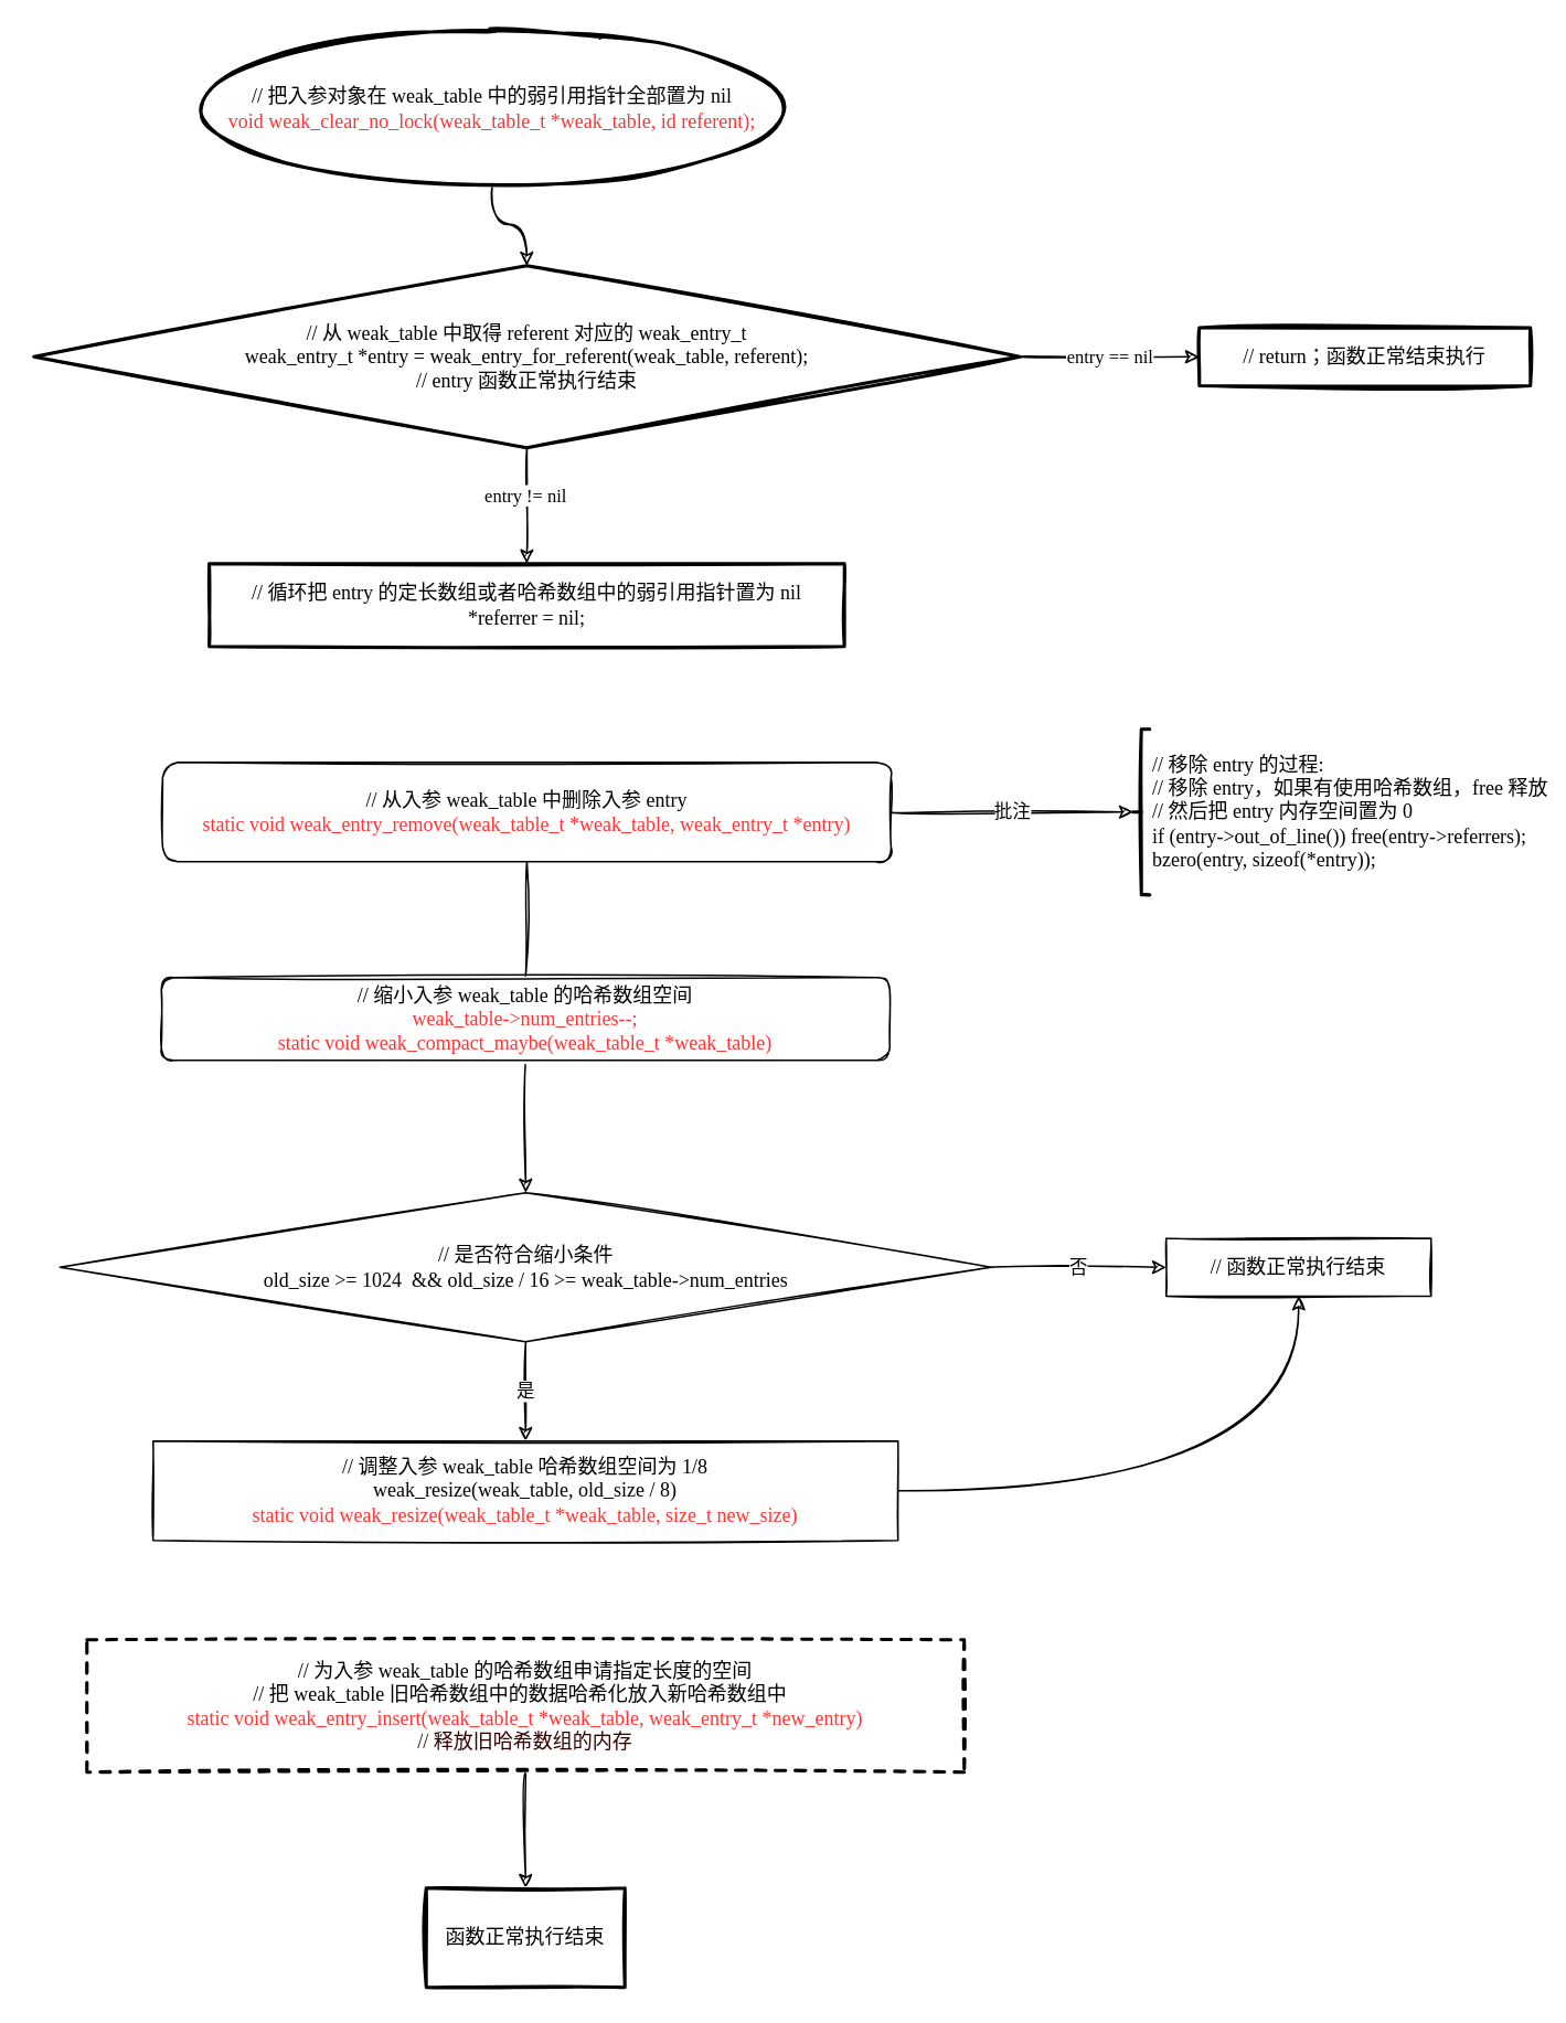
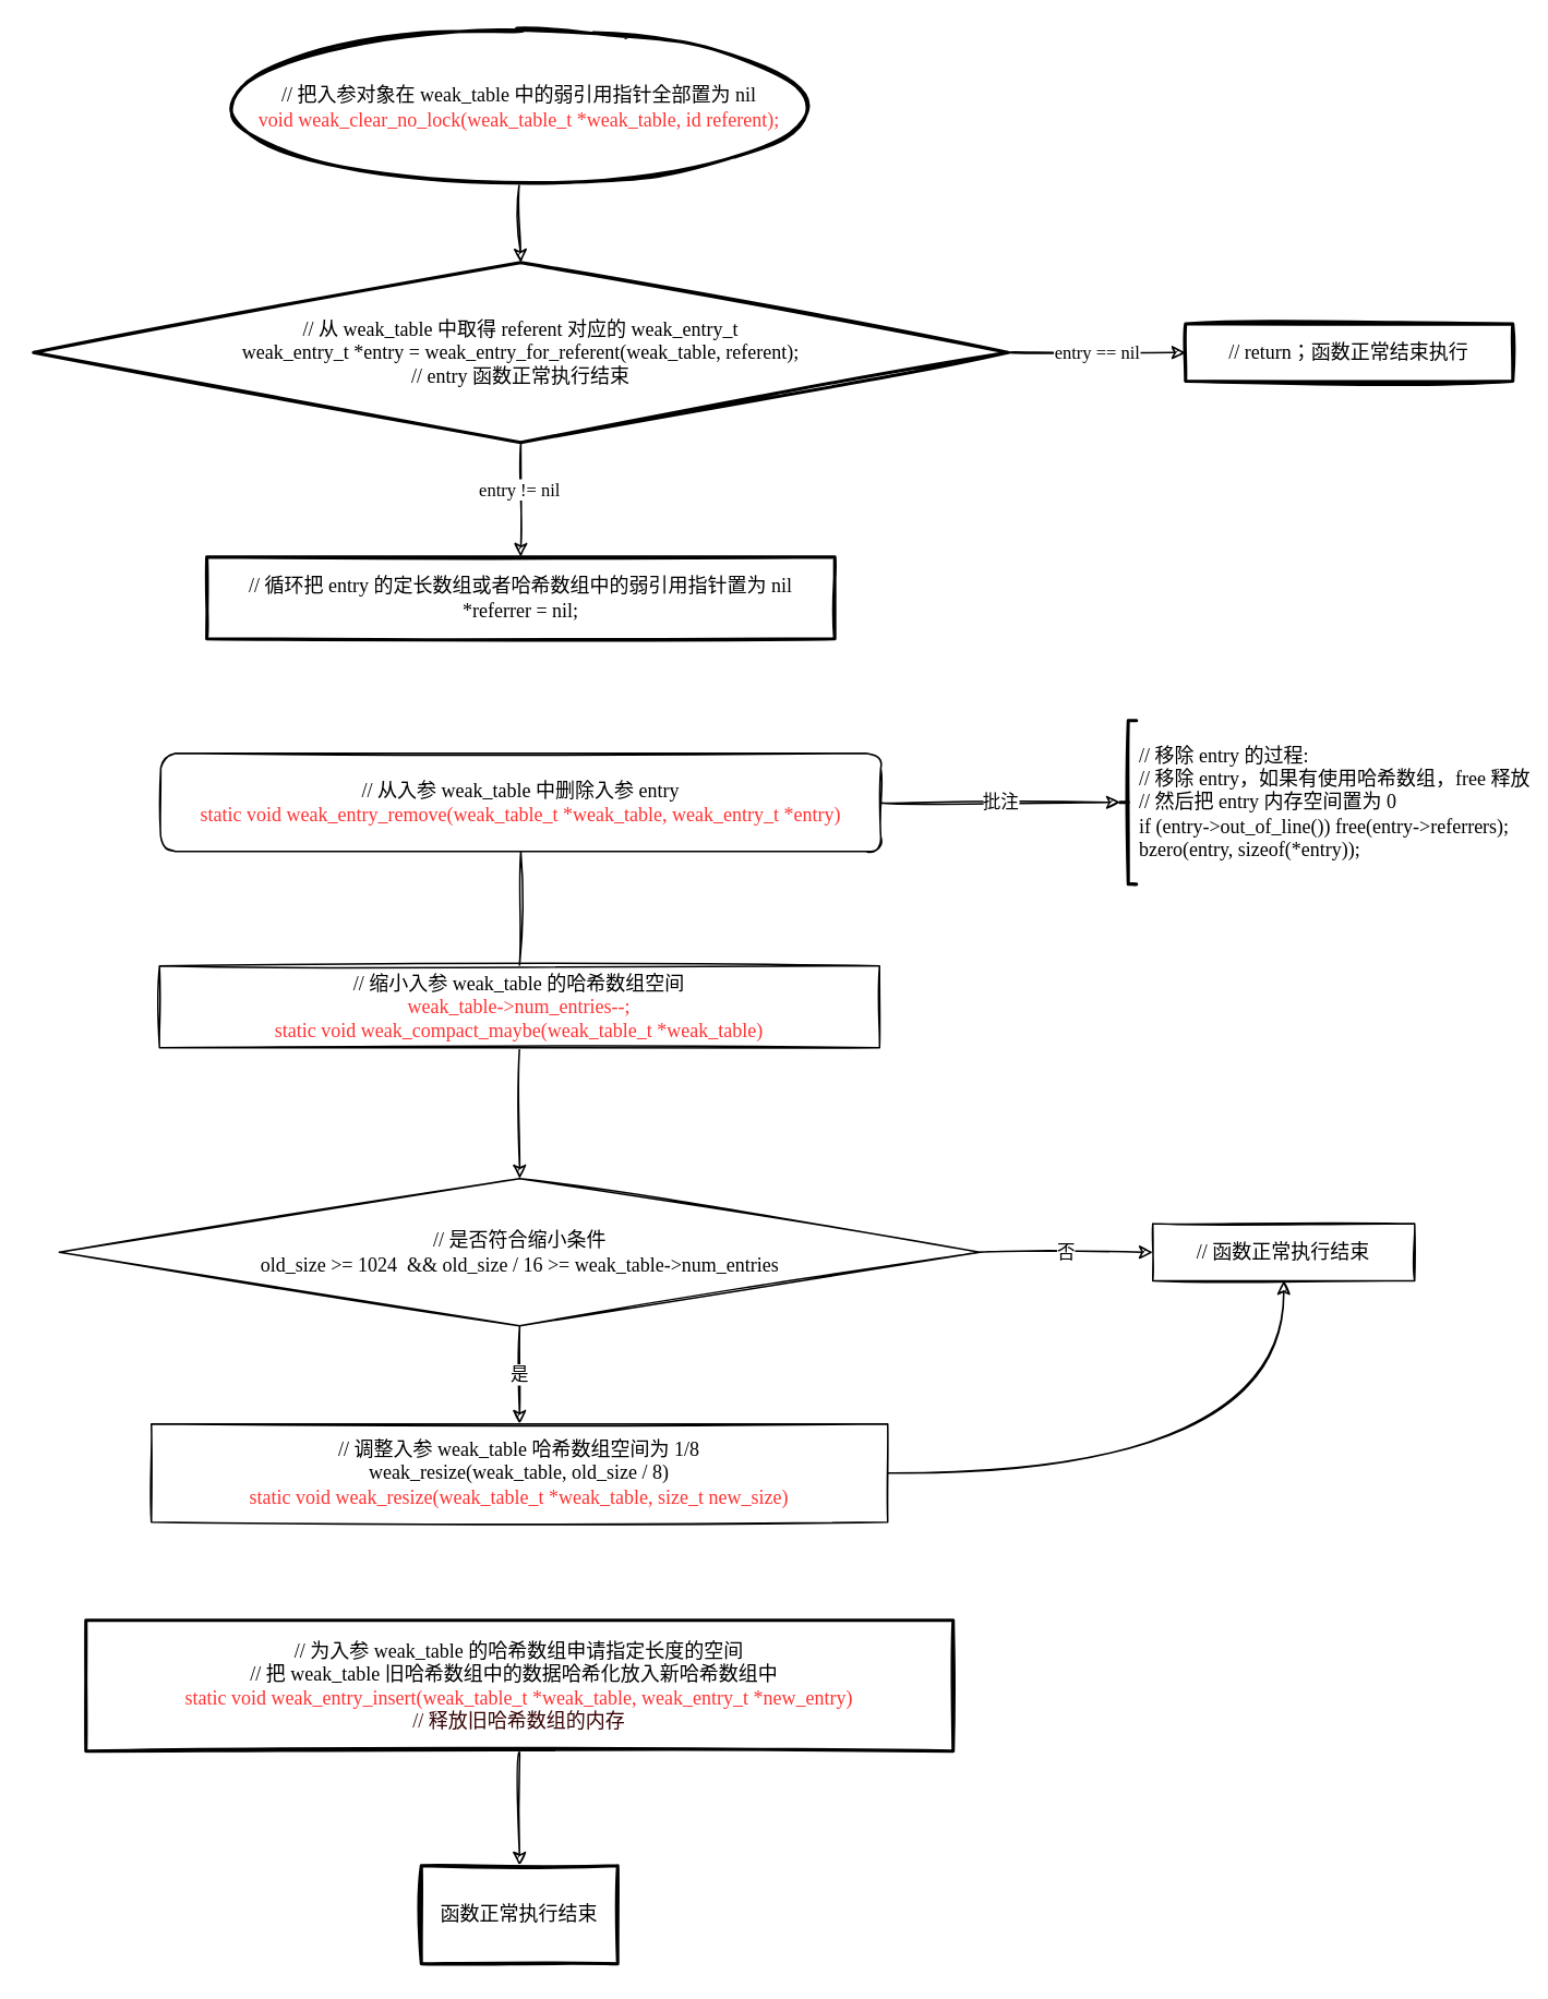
  <mxCell id="0" />
  <mxCell id="1" parent="0" />
  <mxCell id="2" style="edgeStyle=orthogonalEdgeStyle;curved=1;rounded=0;sketch=1;orthogonalLoop=1;jettySize=auto;html=1;entryX=0.5;entryY=0;entryDx=0;entryDy=0;fontFamily=Comic Sans MS;" edge="1" parent="1" source="3" target="7"><mxGeometry relative="1" as="geometry" /></mxCell>
- <mxCell id="3" value="// 把入参对象在 weak_table 中的弱引用指针全部置为 nil&lt;br&gt;&lt;font color=&quot;#ff3333&quot;&gt;void weak_clear_no_lock(weak_table_t *weak_table, id referent);&lt;/font&gt;" style="strokeWidth=2;html=1;shape=mxgraph.flowchart.start_1;whiteSpace=wrap;sketch=1;fontFamily=Comic Sans MS;" vertex="1" parent="1"><mxGeometry x="112" y="20" width="370" height="90" as="geometry" /></mxCell>
+ <mxCell id="3" value="// 把入参对象在 weak_table 中的弱引用指针全部置为 nil&lt;br&gt;&lt;font color=&quot;#ff3333&quot;&gt;void weak_clear_no_lock(weak_table_t *weak_table, id referent);&lt;/font&gt;" style="strokeWidth=2;html=1;shape=mxgraph.flowchart.start_1;whiteSpace=wrap;sketch=1;fontFamily=Comic Sans MS;" vertex="1" parent="1"><mxGeometry x="132" y="20" width="370" height="90" as="geometry" /></mxCell>
  <mxCell id="4" value="" style="edgeStyle=orthogonalEdgeStyle;curved=1;rounded=0;sketch=1;orthogonalLoop=1;jettySize=auto;html=1;fontFamily=Comic Sans MS;" edge="1" parent="1" source="7" target="8"><mxGeometry relative="1" as="geometry" /></mxCell>
  <mxCell id="5" value="entry != nil" style="edgeLabel;html=1;align=center;verticalAlign=middle;resizable=0;points=[];fontFamily=Comic Sans MS;" vertex="1" connectable="0" parent="4"><mxGeometry x="-0.158" y="-1" relative="1" as="geometry"><mxPoint as="offset" /></mxGeometry></mxCell>
  <mxCell id="6" value="entry == nil" style="edgeStyle=orthogonalEdgeStyle;curved=1;rounded=0;sketch=1;orthogonalLoop=1;jettySize=auto;html=1;fontFamily=Comic Sans MS;" edge="1" parent="1" source="7" target="9"><mxGeometry relative="1" as="geometry" /></mxCell>
  <mxCell id="7" value="&lt;span&gt;// 从 weak_table 中取得 referent 对应的 weak_entry_t&lt;/span&gt;&lt;br&gt;&lt;span&gt;weak_entry_t *entry = weak_entry_for_referent(weak_table, referent);&lt;br&gt;// entry 函数正常执行结束&lt;br&gt;&lt;/span&gt;" style="rhombus;whiteSpace=wrap;html=1;fontFamily=Comic Sans MS;strokeWidth=2;sketch=1;" vertex="1" parent="1"><mxGeometry x="20" y="160" width="595.5" height="110" as="geometry" /></mxCell>
  <mxCell id="8" value="// 循环把 entry 的定长数组或者哈希数组中的弱引用指针置为 nil&lt;br&gt;*referrer = nil;" style="whiteSpace=wrap;html=1;fontFamily=Comic Sans MS;strokeWidth=2;sketch=1;" vertex="1" parent="1"><mxGeometry x="125.88" y="340" width="383.75" height="50" as="geometry" /></mxCell>
  <mxCell id="9" value="// return；函数正常结束执行" style="whiteSpace=wrap;html=1;fontFamily=Comic Sans MS;strokeWidth=2;sketch=1;" vertex="1" parent="1"><mxGeometry x="724" y="197.5" width="200" height="35" as="geometry" /></mxCell>
  <mxCell id="10" value="批注" style="edgeStyle=orthogonalEdgeStyle;curved=1;rounded=0;sketch=1;orthogonalLoop=1;jettySize=auto;html=1;entryX=0;entryY=0.5;entryDx=0;entryDy=0;entryPerimeter=0;fontFamily=Comic Sans MS;" edge="1" parent="1" source="12" target="13"><mxGeometry relative="1" as="geometry" /></mxCell>
  <mxCell id="11" value="" style="edgeStyle=orthogonalEdgeStyle;curved=1;rounded=0;sketch=1;orthogonalLoop=1;jettySize=auto;html=1;fontFamily=Comic Sans MS;endArrow=none;" edge="1" parent="1" source="12" target="15"><mxGeometry relative="1" as="geometry" /></mxCell>
  <mxCell id="12" value="// 从入参 weak_table 中删除入参 entry&lt;br&gt;&lt;font color=&quot;#ff3333&quot;&gt;static void weak_entry_remove(weak_table_t *weak_table, weak_entry_t *entry)&lt;/font&gt;" style="whiteSpace=wrap;html=1;fontFamily=Comic Sans MS;sketch=1;rounded=1;" vertex="1" parent="1"><mxGeometry x="97.76" y="460" width="440" height="60" as="geometry" /></mxCell>
  <mxCell id="13" value="&lt;div&gt;// 移除 entry 的过程:&lt;/div&gt;&lt;div&gt;// 移除 entry，如果有使用哈希数组，free 释放&lt;/div&gt;&lt;div&gt;// 然后把 entry 内存空间置为 0&lt;/div&gt;&lt;div&gt;if (entry-&amp;gt;out_of_line()) free(entry-&amp;gt;referrers);&lt;/div&gt;&lt;div&gt;bzero(entry, sizeof(*entry));&lt;/div&gt;" style="strokeWidth=2;html=1;shape=mxgraph.flowchart.annotation_2;align=left;labelPosition=right;pointerEvents=1;sketch=1;fontFamily=Comic Sans MS;" vertex="1" parent="1"><mxGeometry x="684" y="440" width="10" height="100" as="geometry" /></mxCell>
  <mxCell id="14" value="" style="edgeStyle=orthogonalEdgeStyle;curved=1;rounded=0;sketch=1;orthogonalLoop=1;jettySize=auto;html=1;fontFamily=Comic Sans MS;" edge="1" parent="1" source="15" target="18"><mxGeometry relative="1" as="geometry" /></mxCell>
- <mxCell id="15" value="// 缩小入参 weak_table 的哈希数组空间&lt;br&gt;&lt;font color=&quot;#ff3333&quot;&gt;weak_table-&amp;gt;num_entries--;&lt;/font&gt;&lt;br&gt;&lt;font color=&quot;#ff3333&quot;&gt;static void weak_compact_maybe(weak_table_t *weak_table)&lt;/font&gt;" style="whiteSpace=wrap;html=1;fontFamily=Comic Sans MS;sketch=1;rounded=1;" vertex="1" parent="1"><mxGeometry x="97" y="590" width="440" height="50" as="geometry" /></mxCell>
+ <mxCell id="15" value="// 缩小入参 weak_table 的哈希数组空间&lt;br&gt;&lt;font color=&quot;#ff3333&quot;&gt;weak_table-&amp;gt;num_entries--;&lt;/font&gt;&lt;br&gt;&lt;font color=&quot;#ff3333&quot;&gt;static void weak_compact_maybe(weak_table_t *weak_table)&lt;/font&gt;" style="whiteSpace=wrap;html=1;rounded=0;fontFamily=Comic Sans MS;sketch=1;" vertex="1" parent="1"><mxGeometry x="97" y="590" width="440" height="50" as="geometry" /></mxCell>
  <mxCell id="16" value="否" style="edgeStyle=orthogonalEdgeStyle;curved=1;rounded=0;sketch=1;orthogonalLoop=1;jettySize=auto;html=1;fontFamily=Comic Sans MS;" edge="1" parent="1" source="18" target="19"><mxGeometry relative="1" as="geometry" /></mxCell>
  <mxCell id="17" value="是" style="edgeStyle=orthogonalEdgeStyle;curved=1;rounded=0;sketch=1;orthogonalLoop=1;jettySize=auto;html=1;fontFamily=Comic Sans MS;" edge="1" parent="1" source="18" target="21"><mxGeometry relative="1" as="geometry" /></mxCell>
  <mxCell id="18" value="// 是否符合缩小条件&lt;br&gt;old_size &amp;gt;= 1024&amp;nbsp; &amp;amp;&amp;amp; old_size / 16 &amp;gt;= weak_table-&amp;gt;num_entries" style="rhombus;whiteSpace=wrap;html=1;rounded=0;fontFamily=Comic Sans MS;sketch=1;" vertex="1" parent="1"><mxGeometry x="35.75" y="720" width="562.5" height="90" as="geometry" /></mxCell>
  <mxCell id="19" value="// 函数正常执行结束" style="whiteSpace=wrap;html=1;rounded=0;fontFamily=Comic Sans MS;sketch=1;" vertex="1" parent="1"><mxGeometry x="704" y="747.5" width="160" height="35" as="geometry" /></mxCell>
  <mxCell id="20" style="edgeStyle=orthogonalEdgeStyle;curved=1;rounded=0;sketch=1;orthogonalLoop=1;jettySize=auto;html=1;fontFamily=Comic Sans MS;" edge="1" parent="1" source="21" target="19"><mxGeometry relative="1" as="geometry" /></mxCell>
  <mxCell id="21" value="// 调整入参 weak_table 哈希数组空间为 1/8&lt;br&gt;&lt;div&gt;weak_resize(weak_table, old_size / 8)&lt;/div&gt;&lt;div&gt;&lt;font color=&quot;#ff3333&quot;&gt;static void weak_resize(weak_table_t *weak_table, size_t new_size)&lt;/font&gt;&lt;/div&gt;" style="whiteSpace=wrap;html=1;rounded=0;fontFamily=Comic Sans MS;sketch=1;" vertex="1" parent="1"><mxGeometry x="92" y="870" width="450" height="60" as="geometry" /></mxCell>
  <mxCell id="22" value="" style="edgeStyle=orthogonalEdgeStyle;curved=1;rounded=0;sketch=1;orthogonalLoop=1;jettySize=auto;html=1;fontFamily=Comic Sans MS;" edge="1" parent="1" source="23" target="24"><mxGeometry relative="1" as="geometry" /></mxCell>
- <mxCell id="23" value="// 为入参 weak_table 的哈希数组申请指定长度的空间&lt;br&gt;// 把 weak_table 旧哈希数组中的数据哈希化放入新哈希数组中&amp;nbsp;&amp;nbsp;&lt;br&gt;&lt;font color=&quot;#ff3333&quot;&gt;static void weak_entry_insert(weak_table_t *weak_table, weak_entry_t *new_entry)&lt;/font&gt;&lt;br&gt;&lt;font color=&quot;#330000&quot;&gt;// 释放旧哈希数组的内存&lt;/font&gt;" style="whiteSpace=wrap;html=1;fontFamily=Comic Sans MS;strokeWidth=2;sketch=1;dashed=1;" vertex="1" parent="1"><mxGeometry x="52" y="990" width="530" height="80" as="geometry" /></mxCell>
+ <mxCell id="23" value="// 为入参 weak_table 的哈希数组申请指定长度的空间&lt;br&gt;// 把 weak_table 旧哈希数组中的数据哈希化放入新哈希数组中&amp;nbsp;&amp;nbsp;&lt;br&gt;&lt;font color=&quot;#ff3333&quot;&gt;static void weak_entry_insert(weak_table_t *weak_table, weak_entry_t *new_entry)&lt;/font&gt;&lt;br&gt;&lt;font color=&quot;#330000&quot;&gt;// 释放旧哈希数组的内存&lt;/font&gt;" style="whiteSpace=wrap;html=1;fontFamily=Comic Sans MS;strokeWidth=2;sketch=1;" vertex="1" parent="1"><mxGeometry x="52" y="990" width="530" height="80" as="geometry" /></mxCell>
  <mxCell id="24" value="函数正常执行结束" style="whiteSpace=wrap;html=1;fontFamily=Comic Sans MS;strokeWidth=2;sketch=1;" vertex="1" parent="1"><mxGeometry x="257" y="1140" width="120" height="60" as="geometry" /></mxCell>
